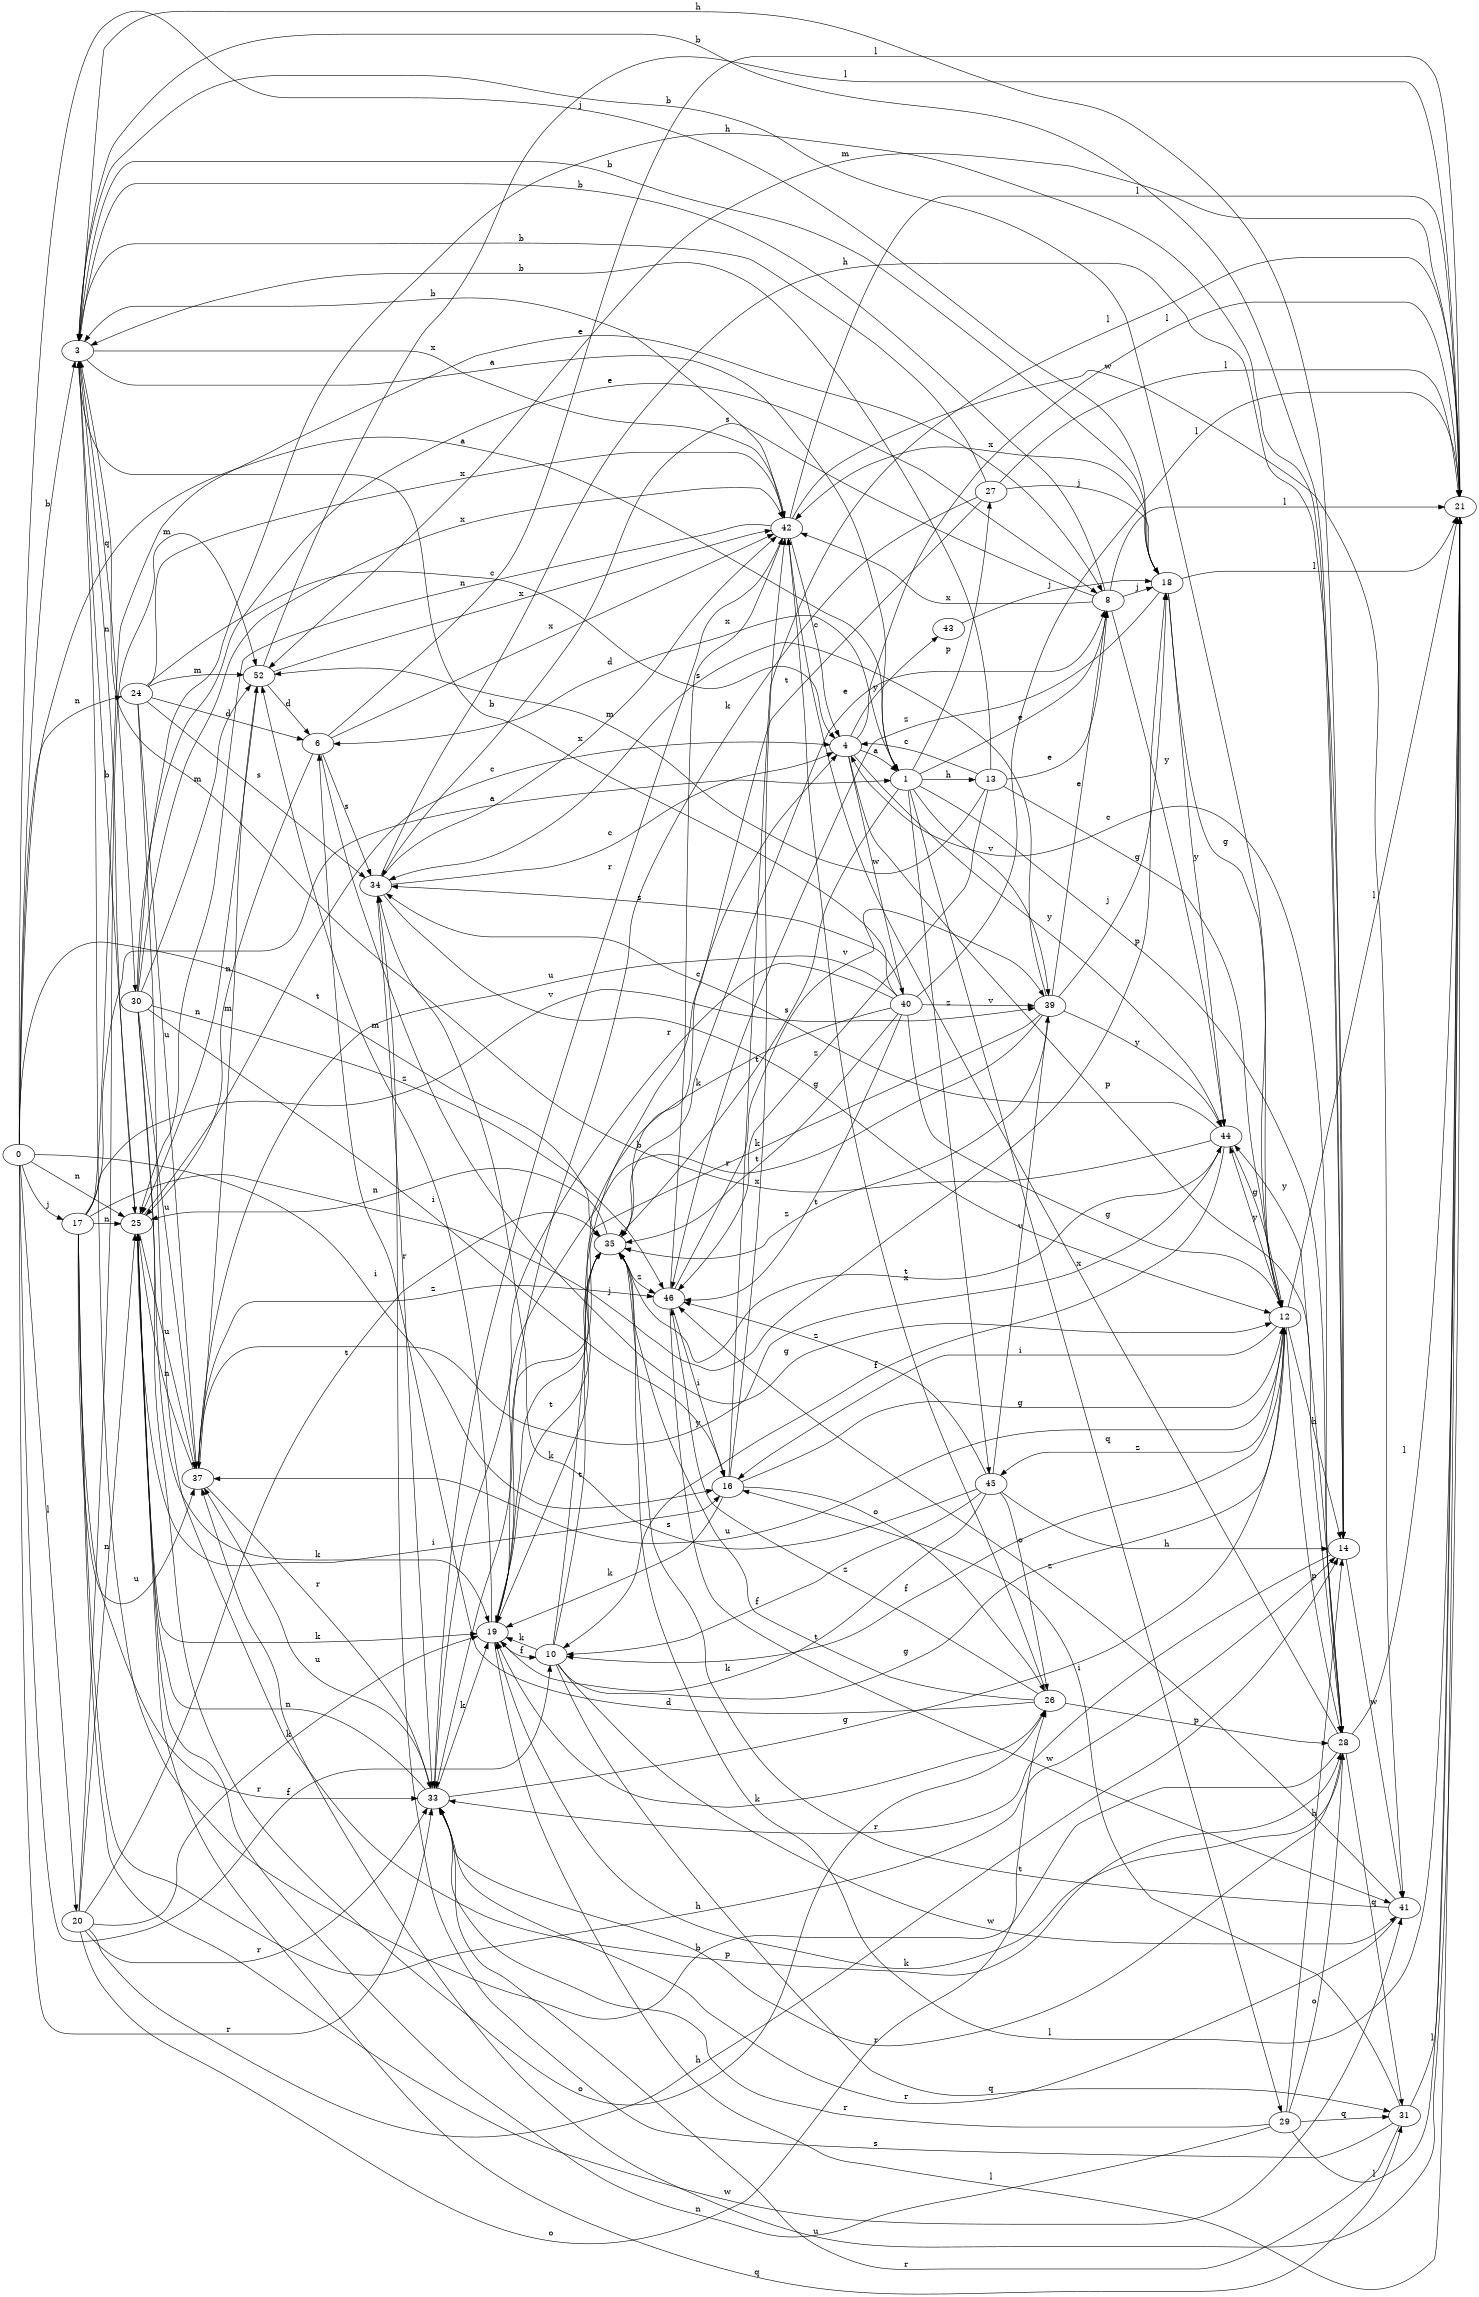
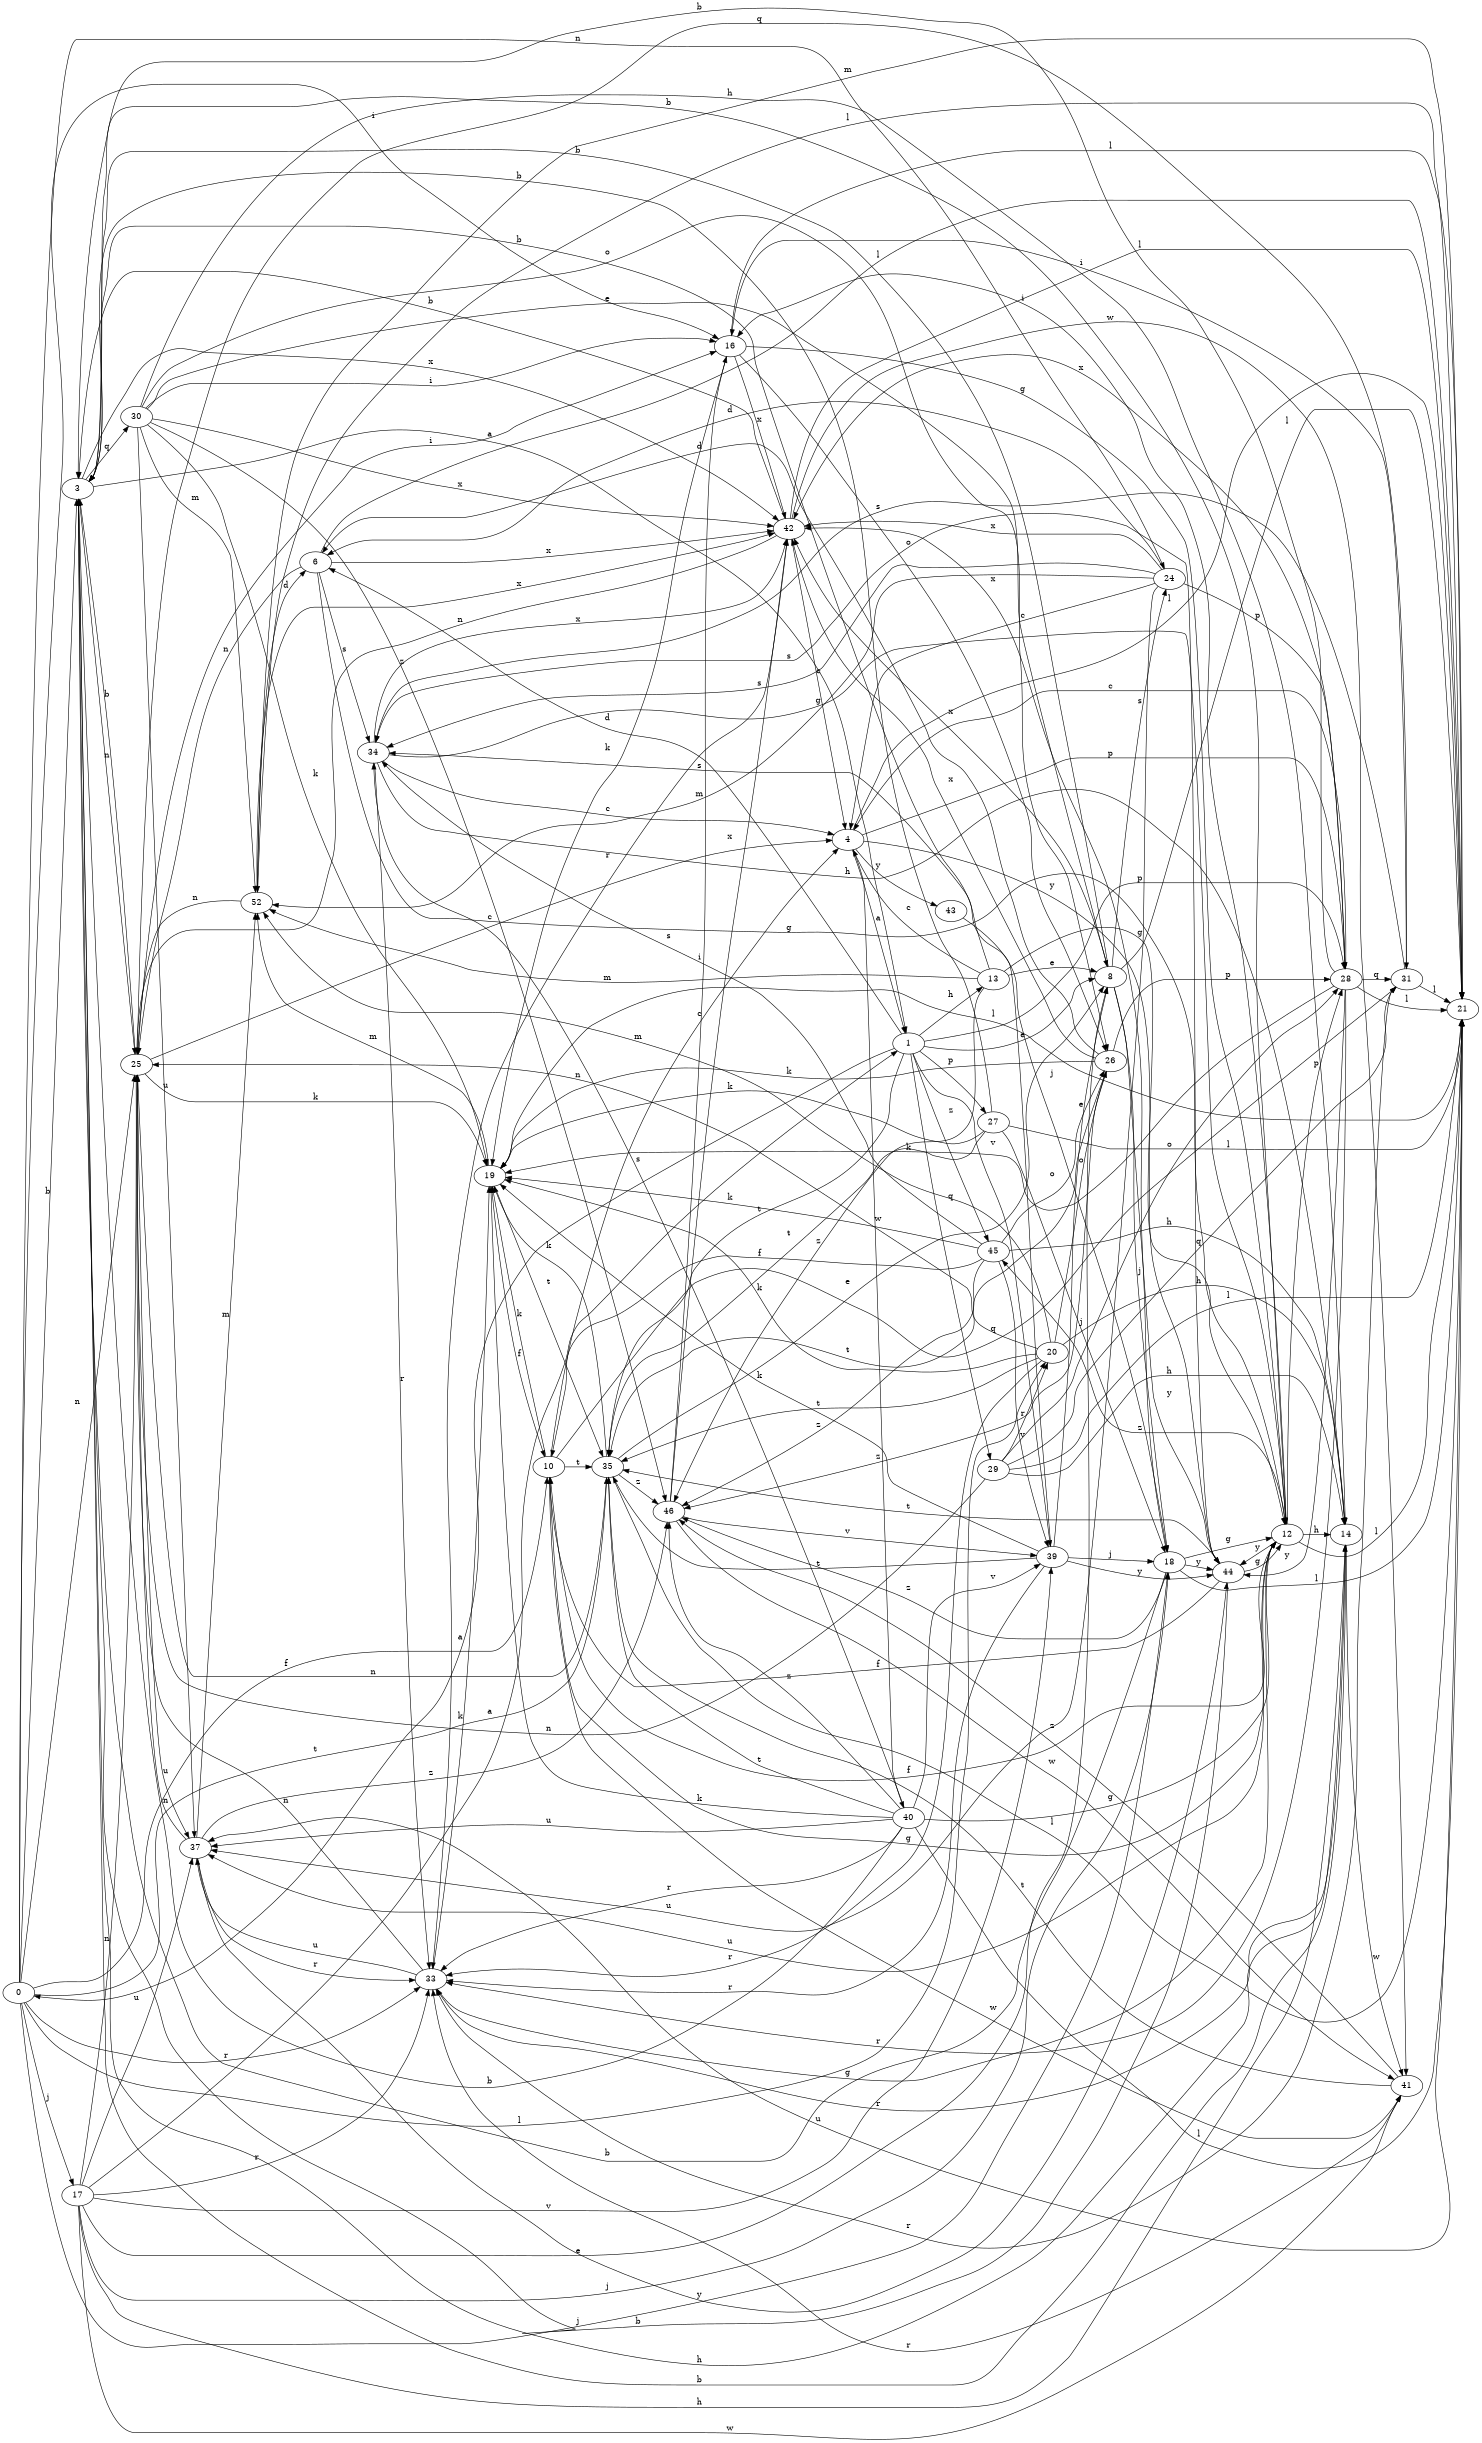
  strict digraph {
    rankdir=LR
    0
    3
    10
    16
    17
    18
    20
    24
    25
    33
    35
    1
    14
    30
    42
    4
    12
    19
    31
    41
    21
    26
    8
    39
    37
    44
    46
    n28 [label=52]
    6
    28
    34
    13
    27
    29
    45
    40
    43
    0 -> 3 [label=b]
    0 -> 10 [label=f]
    0 -> 16 [label=i]
    0 -> 17 [label=j]
    0 -> 18 [label=j]
    0 -> 20 [label=l]
    0 -> 24 [label=n]
    0 -> 25 [label=n]
    0 -> 33 [label=r]
    0 -> 35 [label=t]
    3 -> 25 [label=n]
    3 -> 1 [label=a]
    3 -> 14 [label=h]
    3 -> 30 [label=q]
    3 -> 42 [label=x]
    10 -> 35 [label=t]
    10 -> 4 [label=c]
    10 -> 12 [label=g]
    10 -> 19 [label=k]
    10 -> 31 [label=q]
    10 -> 41 [label=w]
    16 -> 42 [label=x]
    16 -> 12 [label=g]
    16 -> 19 [label=k]
    16 -> 21 [label=l]
    16 -> 26 [label=o]
    17 -> 18 [label=j]
    17 -> 25 [label=n]
    17 -> 33 [label=r]
    17 -> 1 [label=a]
    17 -> 14 [label=h]
    17 -> 41 [label=w]
    17 -> 8 [label=e]
    17 -> 39 [label=v]
    17 -> 37 [label=u]
    18 -> 3 [label=b]
    18 -> 42 [label=x]
    18 -> 12 [label=g]
    18 -> 21 [label=l]
    18 -> 44 [label=y]
    18 -> 46 [label=z]
    20 -> 25 [label=n]
    20 -> 33 [label=r]
    20 -> 35 [label=t]
    20 -> 14 [label=h]
    20 -> 19 [label=k]
    20 -> 26 [label=o]
    20 -> n28 [label=m]
    24 -> 42 [label=x]
    24 -> 4 [label=c]
    24 -> 37 [label=u]
    24 -> n28 [label=m]
    24 -> 6 [label=d]
    24 -> 28 [label=p]
    24 -> 34 [label=s]
    25 -> 3 [label=b]
    25 -> 16 [label=i]
    25 -> 4 [label=c]
    25 -> 19 [label=k]
    25 -> 31 [label=q]
    25 -> 37 [label=u]
    33 -> 25 [label=n]
    33 -> 12 [label=g]
    33 -> 19 [label=k]
    33 -> 37 [label=u]
    35 -> 25 [label=n]
    35 -> 19 [label=k]
    35 -> 21 [label=l]
    35 -> 8 [label=e]
    35 -> 46 [label=z]
-   0 -> 1 [label=a]
+   1 -> 0 [label=a]
    1 -> 35 [label=t]
    1 -> 8 [label=e]
    1 -> 39 [label=v]
    1 -> 6 [label=d]
    1 -> 28 [label=p]
    1 -> 13 [label=h]
    1 -> 27 [label=p]
    1 -> 29 [label=q]
    1 -> 45 [label=z]
    14 -> 3 [label=b]
    14 -> 33 [label=r]
    14 -> 41 [label=w]
    30 -> 16 [label=i]
    30 -> 14 [label=h]
    30 -> 42 [label=x]
    30 -> 19 [label=k]
    30 -> 26 [label=o]
    30 -> 8 [label=e]
    30 -> 37 [label=u]
    30 -> 46 [label=z]
    30 -> n28 [label=m]
    42 -> 3 [label=b]
    42 -> 25 [label=n]
    42 -> 33 [label=r]
    42 -> 4 [label=c]
    42 -> 41 [label=w]
    42 -> 21 [label=l]
    4 -> 1 [label=a]
    4 -> 21 [label=l]
    4 -> 44 [label=y]
    4 -> 28 [label=p]
    4 -> 40 [label=w]
    4 -> 43 [label=y]
    12 -> 3 [label=b]
    12 -> 10 [label=f]
    12 -> 16 [label=i]
    12 -> 14 [label=h]
    12 -> 21 [label=l]
    12 -> 37 [label=u]
    12 -> 44 [label=y]
    12 -> 28 [label=p]
    12 -> 45 [label=z]
    19 -> 10 [label=f]
    19 -> 35 [label=t]
    19 -> 21 [label=l]
    19 -> n28 [label=m]
    31 -> 16 [label=i]
    31 -> 33 [label=r]
    31 -> 21 [label=l]
    31 -> 34 [label=s]
    41 -> 33 [label=r]
    41 -> 35 [label=t]
    41 -> 46 [label=z]
    21 -> 37 [label=u]
    21 -> n28 [label=m]
    26 -> 35 [label=t]
    26 -> 42 [label=x]
    26 -> 19 [label=k]
    26 -> 46 [label=z]
    26 -> 6 [label=d]
    26 -> 28 [label=p]
    8 -> 3 [label=b]
    8 -> 18 [label=j]
    8 -> 42 [label=x]
    8 -> 21 [label=l]
    8 -> 44 [label=y]
-   8 -> 34 [label=s]
+   8 -> 24 [label=s]
    39 -> 18 [label=j]
    39 -> 33 [label=r]
    39 -> 35 [label=t]
    39 -> 19 [label=k]
    39 -> 8 [label=e]
    39 -> 44 [label=y]
    39 -> 34 [label=s]
    37 -> 25 [label=n]
    37 -> 33 [label=r]
    37 -> 44 [label=y]
    37 -> 46 [label=z]
    37 -> n28 [label=m]
    44 -> 3 [label=b]
    44 -> 10 [label=f]
    44 -> 35 [label=t]
    44 -> 12 [label=g]
    44 -> 34 [label=s]
    46 -> 16 [label=i]
    46 -> 42 [label=x]
    46 -> 41 [label=w]
    46 -> 39 [label=v]
    n28 -> 25 [label=n]
    n28 -> 42 [label=x]
    n28 -> 21 [label=l]
    n28 -> 6 [label=d]
    6 -> 25 [label=n]
    6 -> 42 [label=x]
    6 -> 12 [label=g]
    6 -> 21 [label=l]
    6 -> 34 [label=s]
    28 -> 3 [label=b]
    28 -> 33 [label=r]
    28 -> 42 [label=x]
    28 -> 4 [label=c]
    28 -> 19 [label=k]
    28 -> 31 [label=q]
    28 -> 21 [label=l]
    28 -> 44 [label=y]
    34 -> 33 [label=r]
    34 -> 14 [label=h]
    34 -> 42 [label=x]
    34 -> 4 [label=c]
    34 -> 12 [label=g]
    13 -> 3 [label=b]
    13 -> 4 [label=c]
    13 -> 12 [label=g]
    13 -> 8 [label=e]
    13 -> 46 [label=z]
    13 -> n28 [label=m]
    27 -> 3 [label=b]
    27 -> 18 [label=j]
    27 -> 35 [label=t]
    27 -> 19 [label=k]
    27 -> 21 [label=l]
    29 -> 25 [label=n]
-   29 -> 33 [label=r]
+   29 -> 20 [label=r]
    29 -> 14 [label=h]
    29 -> 31 [label=q]
    29 -> 21 [label=l]
    29 -> 28 [label=o]
    45 -> 10 [label=f]
    45 -> 14 [label=h]
    45 -> 19 [label=k]
    45 -> 26 [label=o]
    45 -> 39 [label=v]
    45 -> 46 [label=z]
    45 -> 34 [label=s]
    40 -> 3 [label=b]
    40 -> 33 [label=r]
    40 -> 35 [label=t]
    40 -> 12 [label=g]
    40 -> 19 [label=k]
    40 -> 21 [label=l]
    40 -> 39 [label=v]
    40 -> 37 [label=u]
    40 -> 46 [label=z]
    40 -> 34 [label=s]
    43 -> 18 [label=j]
  }
